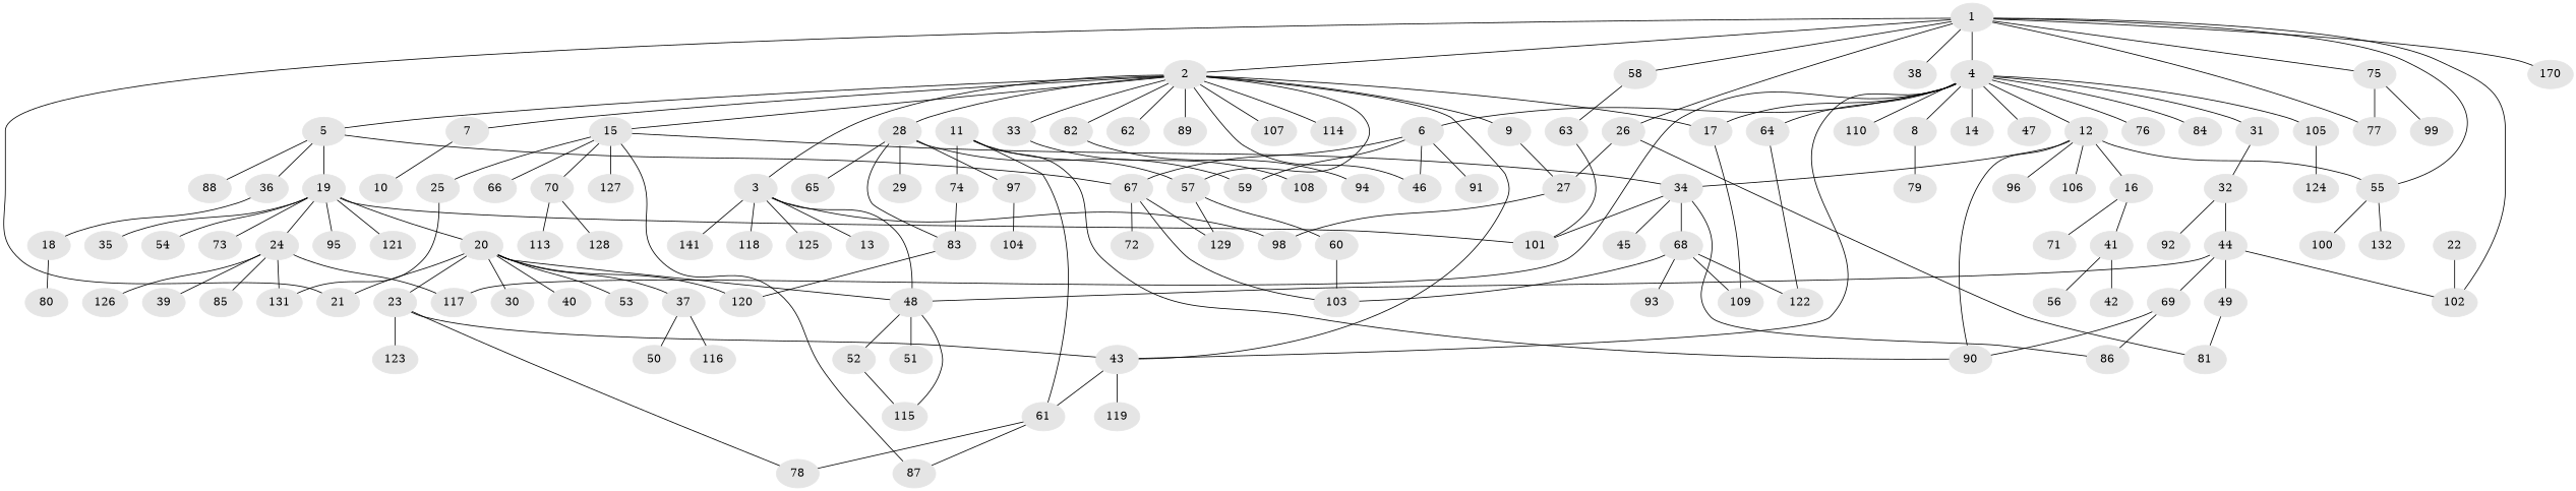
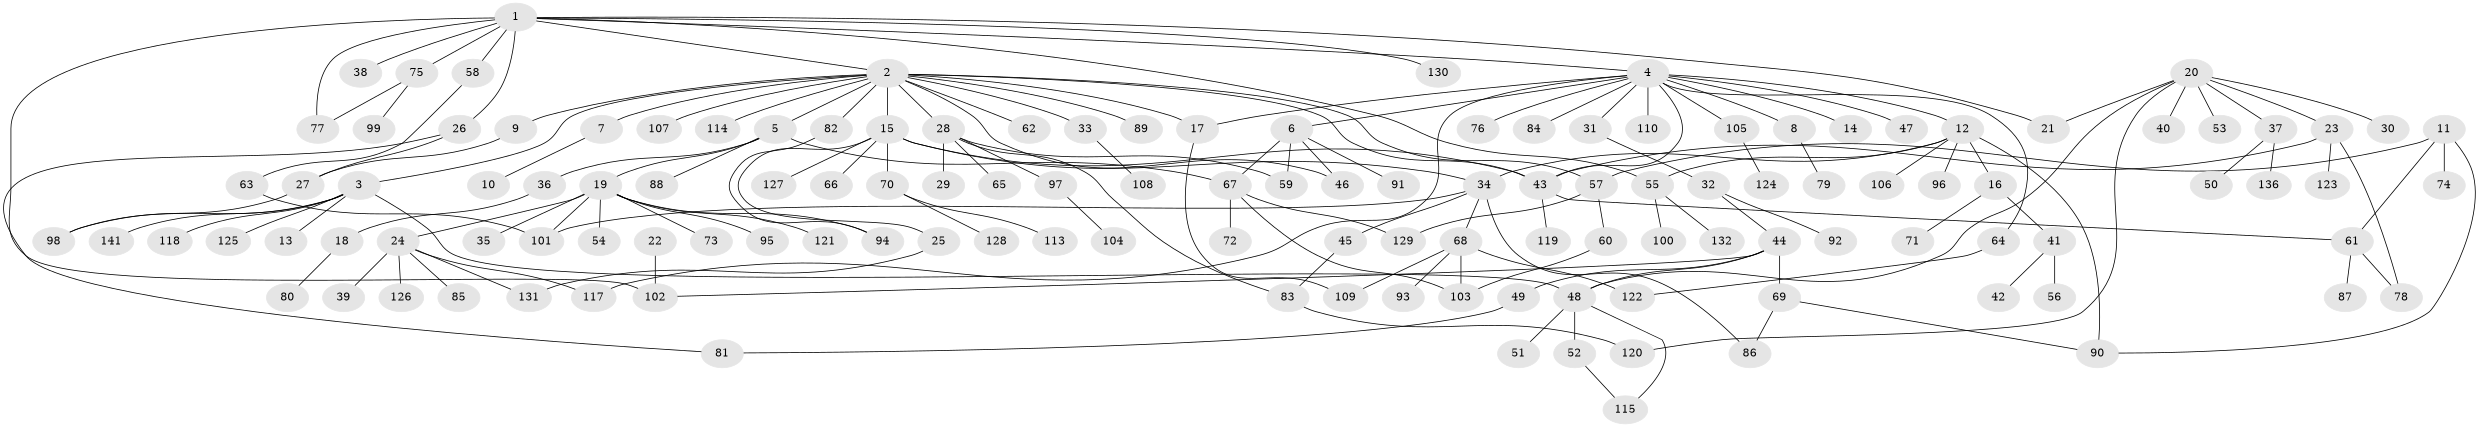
  graph {
    node [color=gray90 style=filled]
    1
    2
    4
    21
    26
    38
    55
    58
    75
    77
    102
-   130 [label=170]
+   130
    3
    5
    7
    9
    15
    17
    28
    33
    43
    46
    62
    82
    89
    107
    114
    57
    6
    8
    12
    14
    31
    47
    64
    76
    84
    105
    110
    117
    27
    81
    100
    n44 [label=132]
    63
    99
    13
    48
    98
    n50 [label=141]
    118
    125
    19
    36
    67
    88
    10
    11
    61
    74
    90
    34
    25
    66
    70
    127
    109
    59
    29
    65
    83
    97
    108
    119
    94
    51
    52
    115
    91
    79
    16
    96
    106
    32
    122
    124
    18
    80
    20
    24
    35
    54
    73
    95
    101
    121
    129
    103
    72
    60
    78
    87
    41
    71
    45
    68
    86
    131
    113
    128
    42
    56
    23
    30
    37
    40
    53
    120
    39
    85
    126
    22
    123
    50
-   116
+   116 [label=136]
    104
    44
    92
    49
    69
    93
    1 -- 2
    1 -- 4
    1 -- 21
    1 -- 26
    1 -- 38
    1 -- 55
    1 -- 58
    1 -- 75
    1 -- 77
    1 -- 102
    1 -- 130
    2 -- 3
    2 -- 5
    2 -- 7
    2 -- 9
    2 -- 15
    2 -- 17
    2 -- 28
    2 -- 33
    2 -- 43
    2 -- 46
    2 -- 62
    2 -- 82
    2 -- 89
    2 -- 107
    2 -- 114
    2 -- 57
    4 -- 17
    4 -- 43
    4 -- 6
    4 -- 8
    4 -- 12
    4 -- 14
    4 -- 31
    4 -- 47
    4 -- 64
    4 -- 76
    4 -- 84
    4 -- 105
    4 -- 110
    4 -- 117
    26 -- 27
    26 -- 81
    55 -- 100
    55 -- n44
    58 -- 63
    75 -- 77
    75 -- 99
    3 -- 13
    3 -- 48
    3 -- 98
    3 -- n50
    3 -- 118
    3 -- 125
    5 -- 19
    5 -- 36
    5 -- 67
    5 -- 88
    7 -- 10
    9 -- 27
-   15 -- 87
+   15 -- 43
    15 -- 34
    15 -- 25
    15 -- 66
    15 -- 70
    15 -- 127
    17 -- 109
    28 -- 59
    28 -- 29
    28 -- 65
    28 -- 83
    28 -- 97
    33 -- 108
    43 -- 61
    43 -- 119
    82 -- 94
    57 -- 129
    57 -- 60
    6 -- 46
    6 -- 67
    6 -- 59
    6 -- 91
    8 -- 79
    12 -- 55
    12 -- 90
    12 -- 34
    12 -- 16
    12 -- 96
    12 -- 106
    31 -- 32
    64 -- 122
    105 -- 124
    27 -- 98
    63 -- 101
    48 -- 51
    48 -- 52
    48 -- 115
-   19 -- 20
+   19 -- 94
    19 -- 24
    19 -- 35
    19 -- 54
    19 -- 73
    19 -- 95
    19 -- 101
    19 -- 121
    36 -- 18
    67 -- 129
    67 -- 103
    67 -- 72
    11 -- 57
    11 -- 61
    11 -- 74
    11 -- 90
    61 -- 78
    61 -- 87
-   74 -- 83
+   45 -- 83
    34 -- 101
    34 -- 45
    34 -- 68
    34 -- 86
    25 -- 131
    70 -- 113
    70 -- 128
    83 -- 120
    97 -- 104
    52 -- 115
    16 -- 41
    16 -- 71
    32 -- 44
    32 -- 92
    18 -- 80
    20 -- 21
    20 -- 48
    20 -- 23
    20 -- 30
    20 -- 37
    20 -- 40
    20 -- 53
    20 -- 120
    24 -- 117
    24 -- 131
    24 -- 39
    24 -- 85
    24 -- 126
    60 -- 103
    41 -- 42
    41 -- 56
    68 -- 109
    68 -- 122
    68 -- 103
    68 -- 93
    23 -- 43
    23 -- 78
    23 -- 123
    37 -- 50
    37 -- 116
    22 -- 102
    44 -- 102
    44 -- 48
    44 -- 49
    44 -- 69
    49 -- 81
    69 -- 90
    69 -- 86
  }
